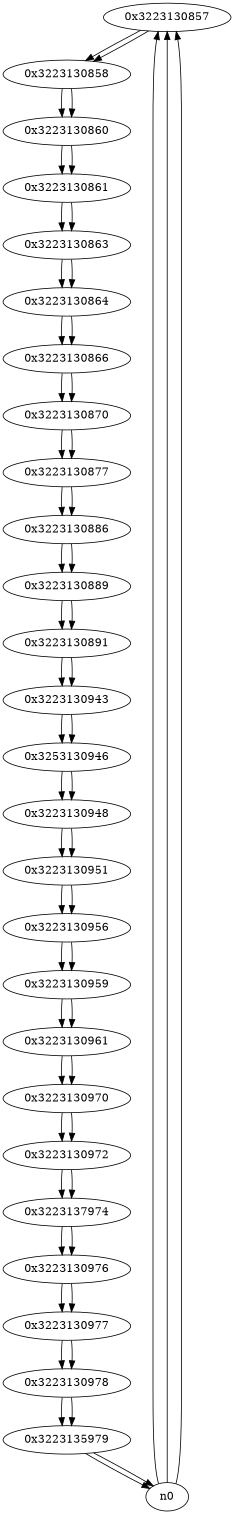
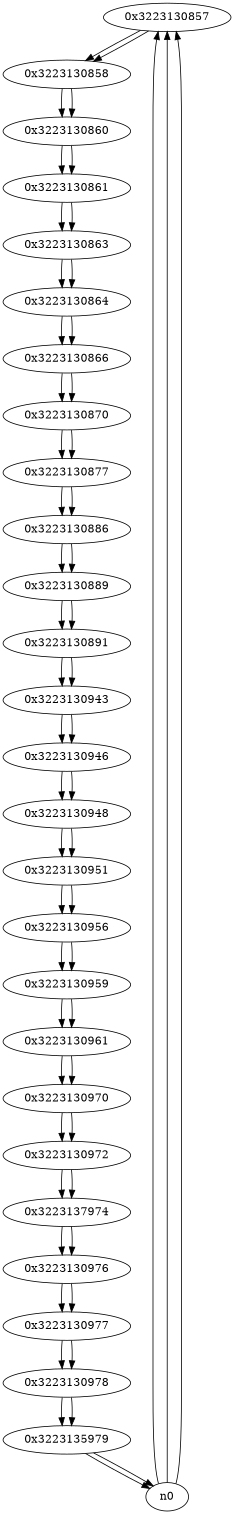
  digraph {
    n1 [label="0x3223130857"]
    n2 [label="0x3223130858"]
    n3 [label="0x3223130860"]
    n4 [label="0x3223130861"]
    n5 [label="0x3223130863"]
    n6 [label="0x3223130864"]
    n7 [label="0x3223130866"]
    n8 [label="0x3223130870"]
    n9 [label="0x3223130877"]
    n10 [label="0x3223130886"]
    n11 [label="0x3223130889"]
    n12 [label="0x3223130891"]
    n13 [label="0x3223130943"]
-   n14 [label="0x3253130946"]
+   n14 [label="0x3223130946"]
    n15 [label="0x3223130948"]
    n16 [label="0x3223130951"]
    n17 [label="0x3223130956"]
    n18 [label="0x3223130959"]
    n19 [label="0x3223130961"]
    n20 [label="0x3223130970"]
    n21 [label="0x3223130972"]
    n22 [label="0x3223137974"]
    n23 [label="0x3223130976"]
    n24 [label="0x3223130977"]
    n25 [label="0x3223130978"]
    n26 [label="0x3223135979"]
    n0
    n1 -> n2
    n1 -> n2
    n2 -> n3
    n2 -> n3
    n3 -> n4
    n3 -> n4
    n4 -> n5
    n4 -> n5
    n5 -> n6
    n5 -> n6
    n6 -> n7
    n6 -> n7
    n7 -> n8
    n7 -> n8
    n8 -> n9
    n8 -> n9
    n9 -> n10
    n9 -> n10
    n10 -> n11
    n10 -> n11
    n11 -> n12
    n11 -> n12
    n12 -> n13
    n12 -> n13
    n13 -> n14
    n13 -> n14
    n14 -> n15
    n14 -> n15
    n15 -> n16
    n15 -> n16
    n16 -> n17
    n16 -> n17
    n17 -> n18
    n17 -> n18
    n18 -> n19
    n18 -> n19
    n19 -> n20
    n19 -> n20
    n20 -> n21
    n20 -> n21
    n21 -> n22
    n21 -> n22
    n22 -> n23
    n22 -> n23
    n23 -> n24
    n23 -> n24
    n24 -> n25
    n24 -> n25
    n25 -> n26
    n25 -> n26
    n26 -> n0
    n26 -> n0
    n0 -> n1
    n0 -> n1
    n0 -> n1
  }
